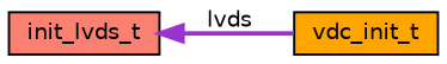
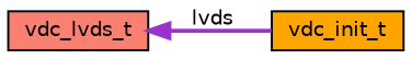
  digraph {
    rankdir=LR
    node [color=black fontname=Helvetica fontsize=10 shape=record style=filled]
    n1 [fillcolor=orange fontcolor=black height=0.2 label=vdc_init_t width=0.4]
-   n2 [fillcolor=salmon height=0.2 label=init_lvds_t width=0.4]
+   n2 [fillcolor=salmon height=0.2 label=vdc_lvds_t width=0.4]
    n2 -> n1 [color=darkorchid3 dir=back fontname=Helvetica fontsize=10 label=" lvds" labelfontname=Helvetica labelfontsize=10 style=bold]
  }
